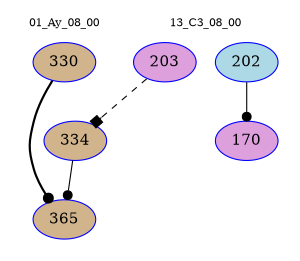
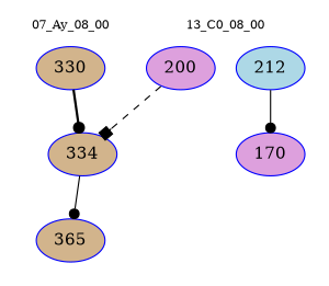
  digraph {
    node [color=blue fillcolor=tan style=filled]
    edge [arrowhead=dot color=black style=solid]
    n1 [label=330]
    n2 [label=334]
    n3 [label=365]
-   n4 [fillcolor=plum label=203]
-   n5 [fillcolor=lightblue label=202]
+   n4 [fillcolor=plum label=200]
+   n5 [fillcolor=lightblue label=212]
    n6 [fillcolor=plum label=170]
    subgraph cluster_1 {
      color=white
      fontsize=10
-     label="01_Ay_08_00"
+     label="07_Ay_08_00"
      n1
      n2
      n3
    }
    subgraph cluster_2 {
      color=white
      fontsize=10
-     label="13_C3_08_00"
+     label="13_C0_08_00"
      n4
      n5
      n6
    }
-   n1 -> n3 [style=bold]
+   n1 -> n2 [style=bold]
    n2 -> n3
    n4 -> n2 [arrowhead=box style=dashed]
    n5 -> n6
  }
